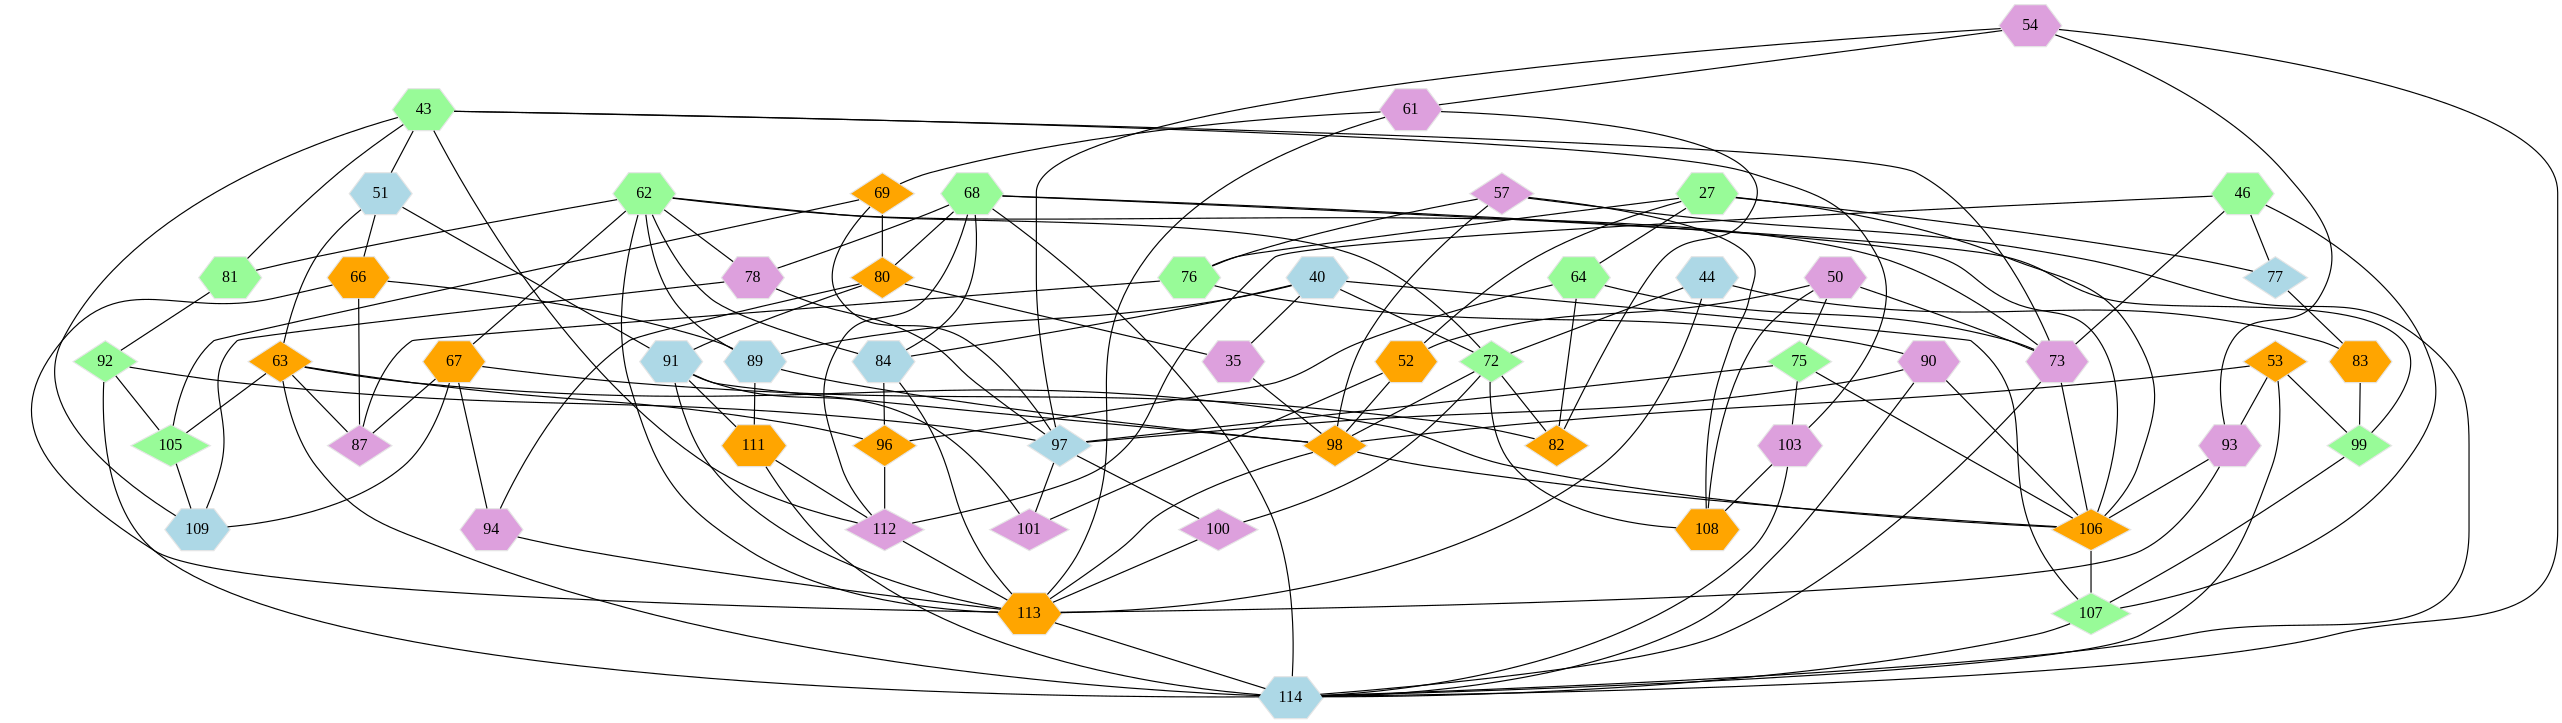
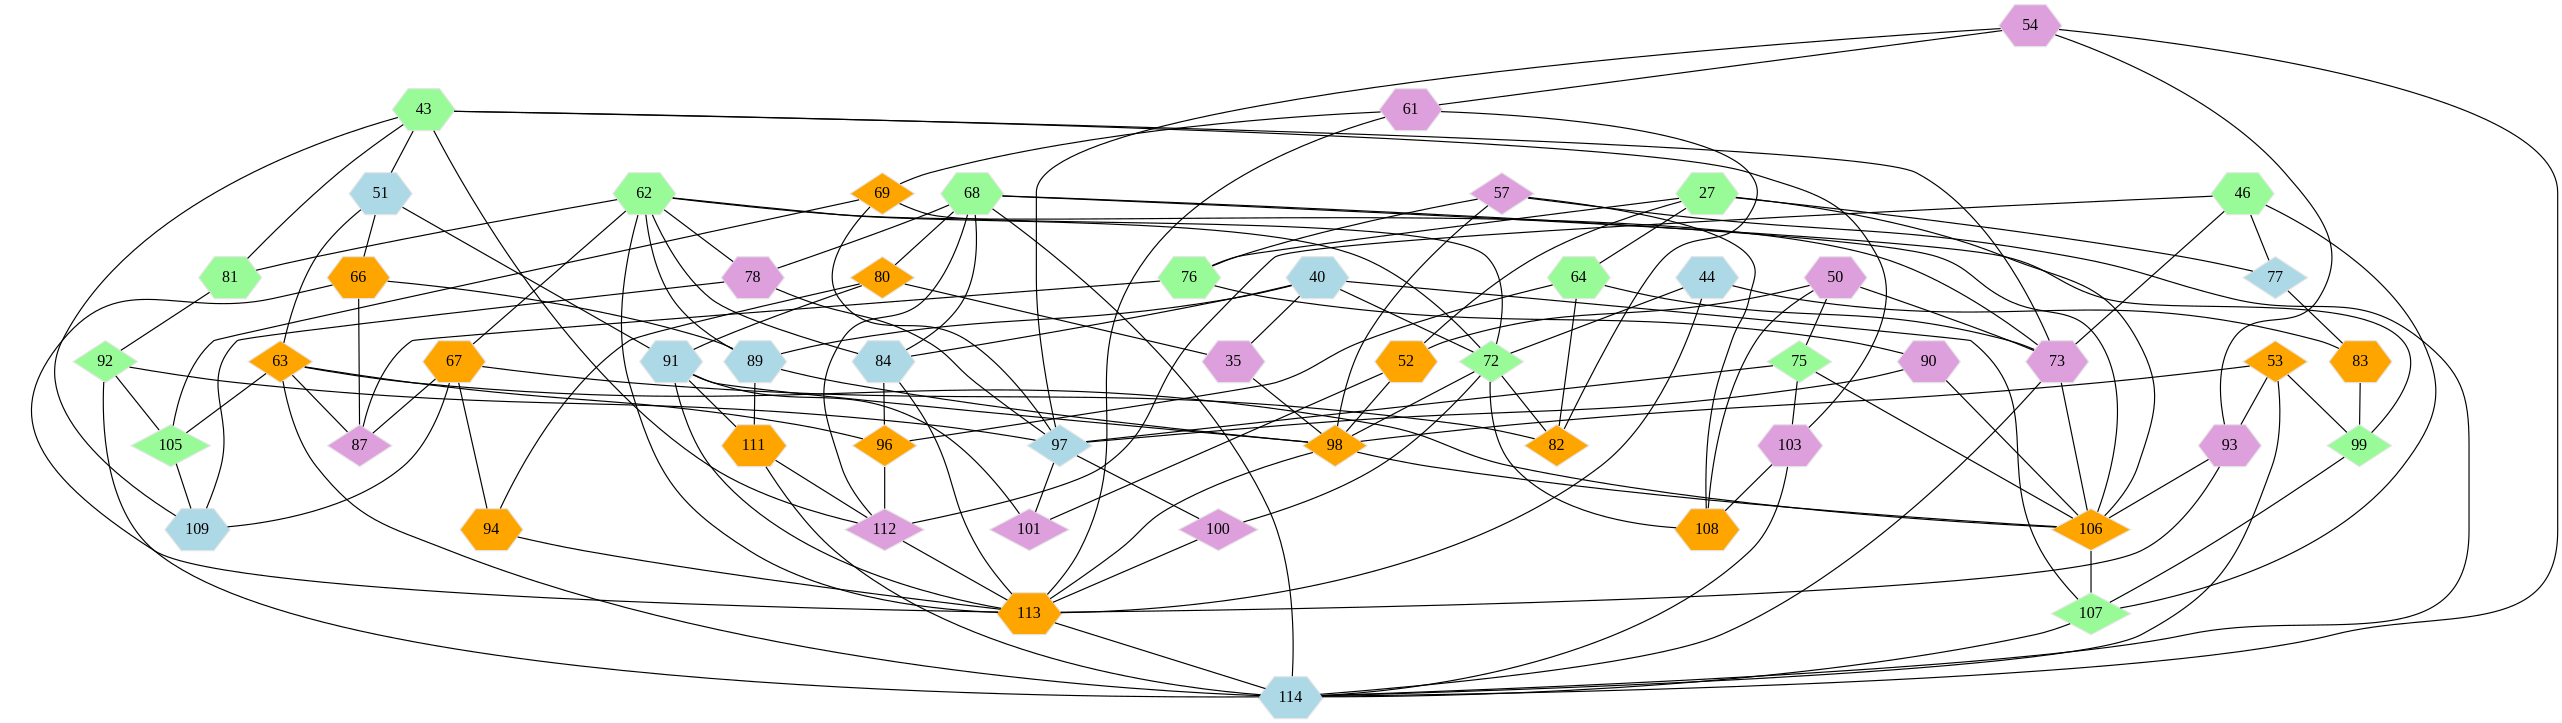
  graph {
    fontname="Liberation Serif"
    node [color=gray90 fillcolor=orange fontname="Liberation Serif" shape=hexagon style=filled]
    edge [fontname="Liberation Serif"]
    99 [fillcolor=palegreen shape=diamond]
    83
    105 [fillcolor=palegreen shape=diamond super="+6"]
    109 [fillcolor=lightblue]
    107 [fillcolor=palegreen shape=diamond super="+19+79"]
    114 [fillcolor=lightblue super="+32+104+65"]
    27 [fillcolor=palegreen super="+16"]
    52
    64 [fillcolor=palegreen]
    76 [fillcolor=palegreen]
    77 [fillcolor=lightblue shape=diamond]
    106 [shape=diamond super="+3+5+18+95"]
    98 [shape=diamond super="+49+71+88"]
    101 [fillcolor=plum shape=diamond]
    73 [fillcolor=plum super="+23+45"]
    82 [shape=diamond]
    96 [shape=diamond]
    87 [fillcolor=plum shape=diamond]
    90 [fillcolor=plum]
    40 [fillcolor=lightblue super="+20"]
    72 [fillcolor=palegreen shape=diamond super="+58"]
    84 [fillcolor=lightblue super="+74"]
    n23 [fillcolor=plum label=35]
    89 [fillcolor=lightblue super="+22"]
    108
    100 [fillcolor=plum shape=diamond]
    113 [super="+47+10+70"]
    111
    43 [fillcolor=palegreen super="+42"]
    51 [fillcolor=lightblue]
    81 [fillcolor=palegreen]
    103 [fillcolor=plum]
    112 [fillcolor=plum shape=diamond super="+102+59"]
    63 [shape=diamond super="+36+39"]
    66
    91 [fillcolor=lightblue super="+4+37+86"]
    92 [fillcolor=palegreen shape=diamond]
    44 [fillcolor=lightblue]
    46 [fillcolor=palegreen]
    50 [fillcolor=plum]
    75 [fillcolor=palegreen shape=diamond]
    97 [fillcolor=lightblue shape=diamond super="+26"]
    53 [shape=diamond super="+38"]
    93 [fillcolor=plum super="+31"]
    54 [fillcolor=plum]
    61 [fillcolor=plum]
    69 [shape=diamond]
    57 [fillcolor=plum shape=diamond]
    62 [fillcolor=palegreen super="+56"]
    67
    78 [fillcolor=plum]
-   94 [fillcolor=plum]
+   94
    68 [fillcolor=palegreen super="+60"]
    80 [shape=diamond]
    99 -- 107
    83 -- 99
    105 -- 109
    107 -- 114
    27 -- 52
    27 -- 64
    27 -- 76
    27 -- 77 [weight=2]
    27 -- 106
    52 -- 98
    52 -- 101
    64 -- 73
    64 -- 82
    64 -- 96
    76 -- 87
    76 -- 90
    77 -- 83
    106 -- 107 [weight=3]
    98 -- 106 [weight=2]
    98 -- 113 [weight=3]
    73 -- 114
    73 -- 106
    96 -- 112
-   90 -- 114
    90 -- 106
    90 -- 97
    40 -- 107
    40 -- 72
    40 -- 84 [weight=2]
    40 -- n23
    40 -- 89
    72 -- 98
    72 -- 82
    72 -- 108
    72 -- 100
    84 -- 96
    84 -- 113
    n23 -- 98
    89 -- 98
    89 -- 111
    100 -- 113 [weight=2]
    113 -- 114 [weight=3]
    111 -- 114
    111 -- 112
    43 -- 109
    43 -- 73
    43 -- 51
    43 -- 81
    43 -- 103
    43 -- 112
    51 -- 63
    51 -- 66
    51 -- 91
    81 -- 92
    103 -- 114
    103 -- 108
    112 -- 113 [weight=5]
    63 -- 105
    63 -- 114 [weight=3]
    63 -- 106
    63 -- 96
    63 -- 87
    66 -- 87
    66 -- 89
    66 -- 113
    91 -- 98
    91 -- 101 [weight=2]
    91 -- 113 [weight=2]
    91 -- 111
    92 -- 105
    92 -- 114
    92 -- 97
    44 -- 83
    44 -- 72
    44 -- 113
    46 -- 107
    46 -- 77
    46 -- 73
    46 -- 112
    50 -- 52
    50 -- 73
    50 -- 108
    50 -- 75
    75 -- 106
    75 -- 103
    75 -- 97
    97 -- 101
    97 -- 100
    53 -- 99
    53 -- 114
    53 -- 98 [weight=3]
    53 -- 93
    93 -- 106
    93 -- 113 [weight=3]
    54 -- 114
    54 -- 97
    54 -- 93
    54 -- 61
    61 -- 82
    61 -- 113
    61 -- 69
    69 -- 105
-   69 -- 80
+   69 -- 72
    69 -- 97
    57 -- 114
    57 -- 76
    57 -- 98
    57 -- 108
    62 -- 73
    62 -- 72
    62 -- 84
    62 -- 89 [weight=2]
    62 -- 113 [weight=2]
    62 -- 81
    62 -- 67
    62 -- 78
    67 -- 109
    67 -- 82
    67 -- 87
    67 -- 94
    78 -- 109
    78 -- 97
    94 -- 113 [weight=2]
    68 -- 99
    68 -- 114 [weight=2]
    68 -- 106
    68 -- 84
    68 -- 112
    68 -- 78
    68 -- 80
    80 -- n23
    80 -- 91
    80 -- 94
  }
